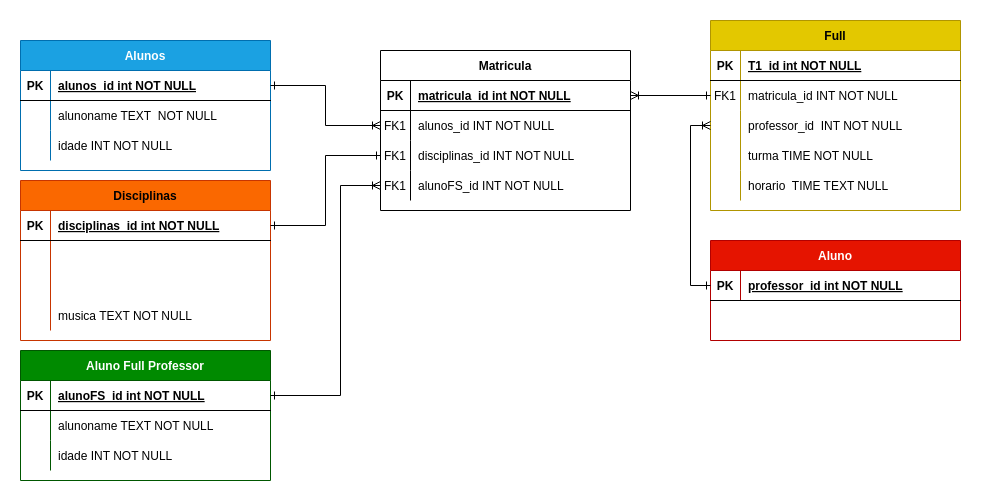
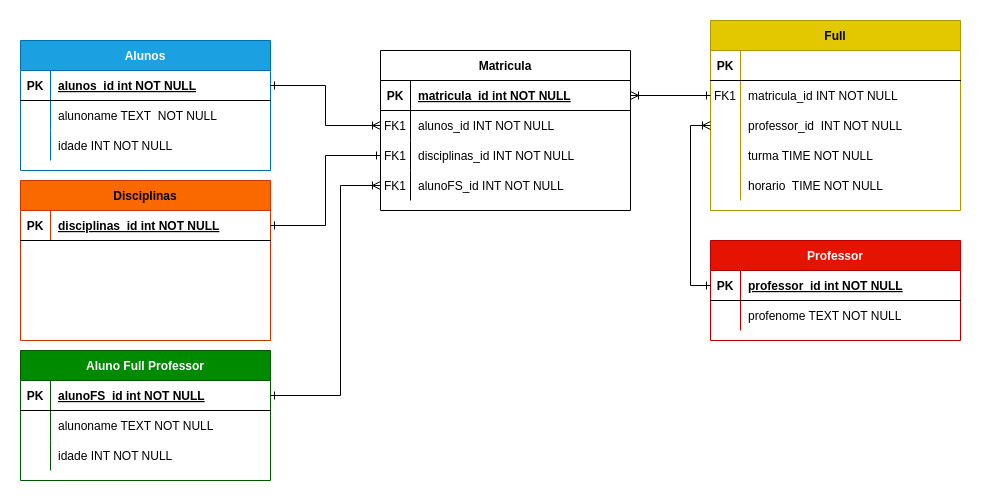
  <mxCell id="0" />
  <mxCell id="1" parent="0" />
- <mxCell id="2" value="Aluno" style="shape=table;startSize=30;container=1;collapsible=1;childLayout=tableLayout;fixedRows=1;rowLines=0;fontStyle=1;align=center;resizeLast=1;fillColor=light-dark(#E51400,#CC0000);fontColor=#ffffff;strokeColor=#B20000;" parent="1" vertex="1"><mxGeometry x="710" y="240" width="250" height="100" as="geometry" /></mxCell>
+ <mxCell id="2" value="Professor" style="shape=table;startSize=30;container=1;collapsible=1;childLayout=tableLayout;fixedRows=1;rowLines=0;fontStyle=1;align=center;resizeLast=1;fillColor=light-dark(#E51400,#CC0000);fontColor=#ffffff;strokeColor=#B20000;" parent="1" vertex="1"><mxGeometry x="710" y="240" width="250" height="100" as="geometry" /></mxCell>
  <mxCell id="3" value="" style="shape=partialRectangle;collapsible=0;dropTarget=0;pointerEvents=0;fillColor=none;points=[[0,0.5],[1,0.5]];portConstraint=eastwest;top=0;left=0;right=0;bottom=1;" parent="2" vertex="1"><mxGeometry y="30" width="250" height="30" as="geometry" /></mxCell>
  <mxCell id="4" value="PK" style="shape=partialRectangle;overflow=hidden;connectable=0;fillColor=none;top=0;left=0;bottom=0;right=0;fontStyle=1;" parent="3" vertex="1"><mxGeometry width="30" height="30" as="geometry"><mxRectangle width="30" height="30" as="alternateBounds" /></mxGeometry></mxCell>
  <mxCell id="5" value="professor_id int NOT NULL " style="shape=partialRectangle;overflow=hidden;connectable=0;fillColor=none;top=0;left=0;bottom=0;right=0;align=left;spacingLeft=6;fontStyle=5;" parent="3" vertex="1"><mxGeometry x="30" width="220" height="30" as="geometry"><mxRectangle width="220" height="30" as="alternateBounds" /></mxGeometry></mxCell>
  <mxCell id="6" value="" style="shape=partialRectangle;collapsible=0;dropTarget=0;pointerEvents=0;fillColor=none;points=[[0,0.5],[1,0.5]];portConstraint=eastwest;top=0;left=0;right=0;bottom=0;" parent="2" vertex="1"><mxGeometry y="60" width="250" height="30" as="geometry" /></mxCell>
  <mxCell id="7" value="" style="shape=partialRectangle;overflow=hidden;connectable=0;fillColor=none;top=0;left=0;bottom=0;right=0;" parent="6" vertex="1"><mxGeometry width="30" height="30" as="geometry"><mxRectangle width="30" height="30" as="alternateBounds" /></mxGeometry></mxCell>
+ <mxCell id="8" value="profenome TEXT NOT NULL" style="shape=partialRectangle;overflow=hidden;connectable=0;fillColor=none;top=0;left=0;bottom=0;right=0;align=left;spacingLeft=6;" parent="6" vertex="1"><mxGeometry x="30" width="220" height="30" as="geometry"><mxRectangle width="220" height="30" as="alternateBounds" /></mxGeometry></mxCell>
  <mxCell id="9" value="Disciplinas" style="shape=table;startSize=30;container=1;collapsible=1;childLayout=tableLayout;fixedRows=1;rowLines=0;fontStyle=1;align=center;resizeLast=1;fillColor=#fa6800;fontColor=#000000;strokeColor=#C73500;" parent="1" vertex="1"><mxGeometry x="20" y="180" width="250" height="160" as="geometry" /></mxCell>
  <mxCell id="10" value="" style="shape=partialRectangle;collapsible=0;dropTarget=0;pointerEvents=0;fillColor=none;points=[[0,0.5],[1,0.5]];portConstraint=eastwest;top=0;left=0;right=0;bottom=1;" parent="9" vertex="1"><mxGeometry y="30" width="250" height="30" as="geometry" /></mxCell>
  <mxCell id="11" value="PK" style="shape=partialRectangle;overflow=hidden;connectable=0;fillColor=none;top=0;left=0;bottom=0;right=0;fontStyle=1;" parent="10" vertex="1"><mxGeometry width="30" height="30" as="geometry"><mxRectangle width="30" height="30" as="alternateBounds" /></mxGeometry></mxCell>
  <mxCell id="12" value="disciplinas_id int NOT NULL " style="shape=partialRectangle;overflow=hidden;connectable=0;fillColor=none;top=0;left=0;bottom=0;right=0;align=left;spacingLeft=6;fontStyle=5;" parent="10" vertex="1"><mxGeometry x="30" width="220" height="30" as="geometry"><mxRectangle width="220" height="30" as="alternateBounds" /></mxGeometry></mxCell>
  <mxCell id="13" value="" style="shape=partialRectangle;collapsible=0;dropTarget=0;pointerEvents=0;fillColor=none;points=[[0,0.5],[1,0.5]];portConstraint=eastwest;top=0;left=0;right=0;bottom=0;" parent="9" vertex="1"><mxGeometry y="60" width="250" height="30" as="geometry" /></mxCell>
  <mxCell id="14" value="" style="shape=partialRectangle;overflow=hidden;connectable=0;fillColor=none;top=0;left=0;bottom=0;right=0;" parent="13" vertex="1"><mxGeometry width="30" height="30" as="geometry"><mxRectangle width="30" height="30" as="alternateBounds" /></mxGeometry></mxCell>
  <mxCell id="15" value="" style="shape=partialRectangle;collapsible=0;dropTarget=0;pointerEvents=0;fillColor=none;points=[[0,0.5],[1,0.5]];portConstraint=eastwest;top=0;left=0;right=0;bottom=0;" parent="9" vertex="1"><mxGeometry y="90" width="250" height="30" as="geometry" /></mxCell>
  <mxCell id="16" value="" style="shape=partialRectangle;overflow=hidden;connectable=0;fillColor=none;top=0;left=0;bottom=0;right=0;" parent="15" vertex="1"><mxGeometry width="30" height="30" as="geometry"><mxRectangle width="30" height="30" as="alternateBounds" /></mxGeometry></mxCell>
  <mxCell id="17" value="" style="shape=partialRectangle;collapsible=0;dropTarget=0;pointerEvents=0;fillColor=none;points=[[0,0.5],[1,0.5]];portConstraint=eastwest;top=0;left=0;right=0;bottom=0;" parent="9" vertex="1"><mxGeometry y="120" width="250" height="30" as="geometry" /></mxCell>
  <mxCell id="18" value="" style="shape=partialRectangle;overflow=hidden;connectable=0;fillColor=none;top=0;left=0;bottom=0;right=0;" parent="17" vertex="1"><mxGeometry width="30" height="30" as="geometry"><mxRectangle width="30" height="30" as="alternateBounds" /></mxGeometry></mxCell>
- <mxCell id="19" value="musica TEXT NOT NULL" style="shape=partialRectangle;overflow=hidden;connectable=0;fillColor=none;top=0;left=0;bottom=0;right=0;align=left;spacingLeft=6;" parent="17" vertex="1"><mxGeometry x="30" width="220" height="30" as="geometry"><mxRectangle width="220" height="30" as="alternateBounds" /></mxGeometry></mxCell>
  <mxCell id="20" value="Alunos" style="shape=table;startSize=30;container=1;collapsible=1;childLayout=tableLayout;fixedRows=1;rowLines=0;fontStyle=1;align=center;resizeLast=1;fillColor=#1ba1e2;fontColor=#ffffff;strokeColor=#006EAF;" parent="1" vertex="1"><mxGeometry x="20" y="40" width="250" height="130" as="geometry" /></mxCell>
  <mxCell id="21" value="" style="shape=partialRectangle;collapsible=0;dropTarget=0;pointerEvents=0;fillColor=none;points=[[0,0.5],[1,0.5]];portConstraint=eastwest;top=0;left=0;right=0;bottom=1;" parent="20" vertex="1"><mxGeometry y="30" width="250" height="30" as="geometry" /></mxCell>
  <mxCell id="22" value="PK" style="shape=partialRectangle;overflow=hidden;connectable=0;fillColor=none;top=0;left=0;bottom=0;right=0;fontStyle=1;" parent="21" vertex="1"><mxGeometry width="30" height="30" as="geometry"><mxRectangle width="30" height="30" as="alternateBounds" /></mxGeometry></mxCell>
  <mxCell id="23" value="alunos_id int NOT NULL " style="shape=partialRectangle;overflow=hidden;connectable=0;fillColor=none;top=0;left=0;bottom=0;right=0;align=left;spacingLeft=6;fontStyle=5;" parent="21" vertex="1"><mxGeometry x="30" width="220" height="30" as="geometry"><mxRectangle width="220" height="30" as="alternateBounds" /></mxGeometry></mxCell>
  <mxCell id="24" value="" style="shape=partialRectangle;collapsible=0;dropTarget=0;pointerEvents=0;fillColor=none;points=[[0,0.5],[1,0.5]];portConstraint=eastwest;top=0;left=0;right=0;bottom=0;" parent="20" vertex="1"><mxGeometry y="60" width="250" height="30" as="geometry" /></mxCell>
  <mxCell id="25" value="" style="shape=partialRectangle;overflow=hidden;connectable=0;fillColor=none;top=0;left=0;bottom=0;right=0;" parent="24" vertex="1"><mxGeometry width="30" height="30" as="geometry"><mxRectangle width="30" height="30" as="alternateBounds" /></mxGeometry></mxCell>
  <mxCell id="26" value="alunoname TEXT  NOT NULL" style="shape=partialRectangle;overflow=hidden;connectable=0;fillColor=none;top=0;left=0;bottom=0;right=0;align=left;spacingLeft=6;" parent="24" vertex="1"><mxGeometry x="30" width="220" height="30" as="geometry"><mxRectangle width="220" height="30" as="alternateBounds" /></mxGeometry></mxCell>
  <mxCell id="27" value="" style="shape=partialRectangle;collapsible=0;dropTarget=0;pointerEvents=0;fillColor=none;points=[[0,0.5],[1,0.5]];portConstraint=eastwest;top=0;left=0;right=0;bottom=0;" parent="20" vertex="1"><mxGeometry y="90" width="250" height="30" as="geometry" /></mxCell>
  <mxCell id="28" value="" style="shape=partialRectangle;overflow=hidden;connectable=0;fillColor=none;top=0;left=0;bottom=0;right=0;" parent="27" vertex="1"><mxGeometry width="30" height="30" as="geometry"><mxRectangle width="30" height="30" as="alternateBounds" /></mxGeometry></mxCell>
  <mxCell id="29" value="idade INT NOT NULL" style="shape=partialRectangle;overflow=hidden;connectable=0;fillColor=none;top=0;left=0;bottom=0;right=0;align=left;spacingLeft=6;" parent="27" vertex="1"><mxGeometry x="30" width="220" height="30" as="geometry"><mxRectangle width="220" height="30" as="alternateBounds" /></mxGeometry></mxCell>
  <mxCell id="30" value="Full" style="shape=table;startSize=30;container=1;collapsible=1;childLayout=tableLayout;fixedRows=1;rowLines=0;fontStyle=1;align=center;resizeLast=1;fillColor=light-dark(#E3C800,#FFFF00);fontColor=light-dark(#000000,#000000);strokeColor=#B09500;" parent="1" vertex="1"><mxGeometry x="710" y="20" width="250" height="190" as="geometry" /></mxCell>
  <mxCell id="31" value="" style="shape=partialRectangle;collapsible=0;dropTarget=0;pointerEvents=0;fillColor=none;points=[[0,0.5],[1,0.5]];portConstraint=eastwest;top=0;left=0;right=0;bottom=1;" parent="30" vertex="1"><mxGeometry y="30" width="250" height="30" as="geometry" /></mxCell>
  <mxCell id="32" value="PK" style="shape=partialRectangle;overflow=hidden;connectable=0;fillColor=none;top=0;left=0;bottom=0;right=0;fontStyle=1;" parent="31" vertex="1"><mxGeometry width="30" height="30" as="geometry"><mxRectangle width="30" height="30" as="alternateBounds" /></mxGeometry></mxCell>
- <mxCell id="33" value="T1_id int NOT NULL " style="shape=partialRectangle;overflow=hidden;connectable=0;fillColor=none;top=0;left=0;bottom=0;right=0;align=left;spacingLeft=6;fontStyle=5;" parent="31" vertex="1"><mxGeometry x="30" width="220" height="30" as="geometry"><mxRectangle width="220" height="30" as="alternateBounds" /></mxGeometry></mxCell>
  <mxCell id="34" value="" style="shape=partialRectangle;collapsible=0;dropTarget=0;pointerEvents=0;fillColor=none;points=[[0,0.5],[1,0.5]];portConstraint=eastwest;top=0;left=0;right=0;bottom=0;" parent="30" vertex="1"><mxGeometry y="60" width="250" height="30" as="geometry" /></mxCell>
  <mxCell id="35" value="FK1" style="shape=partialRectangle;overflow=hidden;connectable=0;fillColor=none;top=0;left=0;bottom=0;right=0;" parent="34" vertex="1"><mxGeometry width="30" height="30" as="geometry"><mxRectangle width="30" height="30" as="alternateBounds" /></mxGeometry></mxCell>
  <mxCell id="36" value="matricula_id INT NOT NULL" style="shape=partialRectangle;overflow=hidden;connectable=0;fillColor=none;top=0;left=0;bottom=0;right=0;align=left;spacingLeft=6;" parent="34" vertex="1"><mxGeometry x="30" width="220" height="30" as="geometry"><mxRectangle width="220" height="30" as="alternateBounds" /></mxGeometry></mxCell>
  <mxCell id="37" value="" style="shape=partialRectangle;collapsible=0;dropTarget=0;pointerEvents=0;fillColor=none;points=[[0,0.5],[1,0.5]];portConstraint=eastwest;top=0;left=0;right=0;bottom=0;" parent="30" vertex="1"><mxGeometry y="90" width="250" height="30" as="geometry" /></mxCell>
  <mxCell id="38" value="professor_id  INT NOT NULL" style="shape=partialRectangle;overflow=hidden;connectable=0;fillColor=none;top=0;left=0;bottom=0;right=0;align=left;spacingLeft=6;" parent="37" vertex="1"><mxGeometry x="30" width="220" height="30" as="geometry"><mxRectangle width="220" height="30" as="alternateBounds" /></mxGeometry></mxCell>
  <mxCell id="39" value="" style="shape=partialRectangle;collapsible=0;dropTarget=0;pointerEvents=0;fillColor=none;points=[[0,0.5],[1,0.5]];portConstraint=eastwest;top=0;left=0;right=0;bottom=0;" parent="30" vertex="1"><mxGeometry y="120" width="250" height="30" as="geometry" /></mxCell>
  <mxCell id="40" value="" style="shape=partialRectangle;overflow=hidden;connectable=0;fillColor=none;top=0;left=0;bottom=0;right=0;" parent="39" vertex="1"><mxGeometry width="30" height="30" as="geometry"><mxRectangle width="30" height="30" as="alternateBounds" /></mxGeometry></mxCell>
  <mxCell id="41" value="turma TIME NOT NULL" style="shape=partialRectangle;overflow=hidden;connectable=0;fillColor=none;top=0;left=0;bottom=0;right=0;align=left;spacingLeft=6;" parent="39" vertex="1"><mxGeometry x="30" width="220" height="30" as="geometry"><mxRectangle width="220" height="30" as="alternateBounds" /></mxGeometry></mxCell>
  <mxCell id="42" value="" style="shape=partialRectangle;collapsible=0;dropTarget=0;pointerEvents=0;fillColor=none;points=[[0,0.5],[1,0.5]];portConstraint=eastwest;top=0;left=0;right=0;bottom=0;" vertex="1" parent="30"><mxGeometry y="150" width="250" height="30" as="geometry" /></mxCell>
  <mxCell id="43" value="" style="shape=partialRectangle;overflow=hidden;connectable=0;fillColor=none;top=0;left=0;bottom=0;right=0;" vertex="1" parent="42"><mxGeometry width="30" height="30" as="geometry"><mxRectangle width="30" height="30" as="alternateBounds" /></mxGeometry></mxCell>
- <mxCell id="44" value="horario  TIME TEXT NULL" style="shape=partialRectangle;overflow=hidden;connectable=0;fillColor=none;top=0;left=0;bottom=0;right=0;align=left;spacingLeft=6;" vertex="1" parent="42"><mxGeometry x="30" width="220" height="30" as="geometry"><mxRectangle width="220" height="30" as="alternateBounds" /></mxGeometry></mxCell>
+ <mxCell id="44" value="horario  TIME NOT NULL" style="shape=partialRectangle;overflow=hidden;connectable=0;fillColor=none;top=0;left=0;bottom=0;right=0;align=left;spacingLeft=6;" vertex="1" parent="42"><mxGeometry x="30" width="220" height="30" as="geometry"><mxRectangle width="220" height="30" as="alternateBounds" /></mxGeometry></mxCell>
  <mxCell id="45" value="Aluno Full Professor" style="shape=table;startSize=30;container=1;collapsible=1;childLayout=tableLayout;fixedRows=1;rowLines=0;fontStyle=1;align=center;resizeLast=1;fillColor=#008a00;fontColor=#ffffff;strokeColor=#005700;" parent="1" vertex="1"><mxGeometry x="20" y="350" width="250" height="130" as="geometry" /></mxCell>
  <mxCell id="46" value="" style="shape=partialRectangle;collapsible=0;dropTarget=0;pointerEvents=0;fillColor=none;points=[[0,0.5],[1,0.5]];portConstraint=eastwest;top=0;left=0;right=0;bottom=1;" parent="45" vertex="1"><mxGeometry y="30" width="250" height="30" as="geometry" /></mxCell>
  <mxCell id="47" value="PK" style="shape=partialRectangle;overflow=hidden;connectable=0;fillColor=none;top=0;left=0;bottom=0;right=0;fontStyle=1;" parent="46" vertex="1"><mxGeometry width="30" height="30" as="geometry"><mxRectangle width="30" height="30" as="alternateBounds" /></mxGeometry></mxCell>
  <mxCell id="48" value="alunoFS_id int NOT NULL " style="shape=partialRectangle;overflow=hidden;connectable=0;fillColor=none;top=0;left=0;bottom=0;right=0;align=left;spacingLeft=6;fontStyle=5;" parent="46" vertex="1"><mxGeometry x="30" width="220" height="30" as="geometry"><mxRectangle width="220" height="30" as="alternateBounds" /></mxGeometry></mxCell>
  <mxCell id="49" value="" style="shape=partialRectangle;collapsible=0;dropTarget=0;pointerEvents=0;fillColor=none;points=[[0,0.5],[1,0.5]];portConstraint=eastwest;top=0;left=0;right=0;bottom=0;" parent="45" vertex="1"><mxGeometry y="60" width="250" height="30" as="geometry" /></mxCell>
  <mxCell id="50" value="" style="shape=partialRectangle;overflow=hidden;connectable=0;fillColor=none;top=0;left=0;bottom=0;right=0;" parent="49" vertex="1"><mxGeometry width="30" height="30" as="geometry"><mxRectangle width="30" height="30" as="alternateBounds" /></mxGeometry></mxCell>
  <mxCell id="51" value="alunoname TEXT NOT NULL" style="shape=partialRectangle;overflow=hidden;connectable=0;fillColor=none;top=0;left=0;bottom=0;right=0;align=left;spacingLeft=6;" parent="49" vertex="1"><mxGeometry x="30" width="220" height="30" as="geometry"><mxRectangle width="220" height="30" as="alternateBounds" /></mxGeometry></mxCell>
  <mxCell id="52" value="" style="shape=partialRectangle;collapsible=0;dropTarget=0;pointerEvents=0;fillColor=none;points=[[0,0.5],[1,0.5]];portConstraint=eastwest;top=0;left=0;right=0;bottom=0;" parent="45" vertex="1"><mxGeometry y="90" width="250" height="30" as="geometry" /></mxCell>
  <mxCell id="53" value="" style="shape=partialRectangle;overflow=hidden;connectable=0;fillColor=none;top=0;left=0;bottom=0;right=0;" parent="52" vertex="1"><mxGeometry width="30" height="30" as="geometry"><mxRectangle width="30" height="30" as="alternateBounds" /></mxGeometry></mxCell>
  <mxCell id="54" value="idade INT NOT NULL" style="shape=partialRectangle;overflow=hidden;connectable=0;fillColor=none;top=0;left=0;bottom=0;right=0;align=left;spacingLeft=6;" parent="52" vertex="1"><mxGeometry x="30" width="220" height="30" as="geometry"><mxRectangle width="220" height="30" as="alternateBounds" /></mxGeometry></mxCell>
  <mxCell id="55" value="Matricula" style="shape=table;startSize=30;container=1;collapsible=1;childLayout=tableLayout;fixedRows=1;rowLines=0;fontStyle=1;align=center;resizeLast=1;" parent="1" vertex="1"><mxGeometry x="380" y="50" width="250" height="160" as="geometry" /></mxCell>
  <mxCell id="56" value="" style="shape=partialRectangle;collapsible=0;dropTarget=0;pointerEvents=0;fillColor=none;points=[[0,0.5],[1,0.5]];portConstraint=eastwest;top=0;left=0;right=0;bottom=1;" parent="55" vertex="1"><mxGeometry y="30" width="250" height="30" as="geometry" /></mxCell>
  <mxCell id="57" value="PK" style="shape=partialRectangle;overflow=hidden;connectable=0;fillColor=none;top=0;left=0;bottom=0;right=0;fontStyle=1;" parent="56" vertex="1"><mxGeometry width="30" height="30" as="geometry"><mxRectangle width="30" height="30" as="alternateBounds" /></mxGeometry></mxCell>
  <mxCell id="58" value="matricula_id int NOT NULL " style="shape=partialRectangle;overflow=hidden;connectable=0;fillColor=none;top=0;left=0;bottom=0;right=0;align=left;spacingLeft=6;fontStyle=5;" parent="56" vertex="1"><mxGeometry x="30" width="220" height="30" as="geometry"><mxRectangle width="220" height="30" as="alternateBounds" /></mxGeometry></mxCell>
  <mxCell id="59" value="" style="shape=partialRectangle;collapsible=0;dropTarget=0;pointerEvents=0;fillColor=none;points=[[0,0.5],[1,0.5]];portConstraint=eastwest;top=0;left=0;right=0;bottom=0;" parent="55" vertex="1"><mxGeometry y="60" width="250" height="30" as="geometry" /></mxCell>
  <mxCell id="60" value="FK1" style="shape=partialRectangle;overflow=hidden;connectable=0;fillColor=none;top=0;left=0;bottom=0;right=0;" parent="59" vertex="1"><mxGeometry width="30" height="30" as="geometry"><mxRectangle width="30" height="30" as="alternateBounds" /></mxGeometry></mxCell>
  <mxCell id="61" value="alunos_id INT NOT NULL" style="shape=partialRectangle;overflow=hidden;connectable=0;fillColor=none;top=0;left=0;bottom=0;right=0;align=left;spacingLeft=6;" parent="59" vertex="1"><mxGeometry x="30" width="220" height="30" as="geometry"><mxRectangle width="220" height="30" as="alternateBounds" /></mxGeometry></mxCell>
  <mxCell id="62" value="" style="shape=partialRectangle;collapsible=0;dropTarget=0;pointerEvents=0;fillColor=none;points=[[0,0.5],[1,0.5]];portConstraint=eastwest;top=0;left=0;right=0;bottom=0;" parent="55" vertex="1"><mxGeometry y="90" width="250" height="30" as="geometry" /></mxCell>
  <mxCell id="63" value="FK1" style="shape=partialRectangle;overflow=hidden;connectable=0;fillColor=none;top=0;left=0;bottom=0;right=0;" parent="62" vertex="1"><mxGeometry width="30" height="30" as="geometry"><mxRectangle width="30" height="30" as="alternateBounds" /></mxGeometry></mxCell>
  <mxCell id="64" value="disciplinas_id INT NOT NULL" style="shape=partialRectangle;overflow=hidden;connectable=0;fillColor=none;top=0;left=0;bottom=0;right=0;align=left;spacingLeft=6;" parent="62" vertex="1"><mxGeometry x="30" width="220" height="30" as="geometry"><mxRectangle width="220" height="30" as="alternateBounds" /></mxGeometry></mxCell>
  <mxCell id="65" value="" style="shape=partialRectangle;collapsible=0;dropTarget=0;pointerEvents=0;fillColor=none;points=[[0,0.5],[1,0.5]];portConstraint=eastwest;top=0;left=0;right=0;bottom=0;" parent="55" vertex="1"><mxGeometry y="120" width="250" height="30" as="geometry" /></mxCell>
  <mxCell id="66" value="FK1" style="shape=partialRectangle;overflow=hidden;connectable=0;fillColor=none;top=0;left=0;bottom=0;right=0;" parent="65" vertex="1"><mxGeometry width="30" height="30" as="geometry"><mxRectangle width="30" height="30" as="alternateBounds" /></mxGeometry></mxCell>
  <mxCell id="67" value="alunoFS_id INT NOT NULL" style="shape=partialRectangle;overflow=hidden;connectable=0;fillColor=none;top=0;left=0;bottom=0;right=0;align=left;spacingLeft=6;" parent="65" vertex="1"><mxGeometry x="30" width="220" height="30" as="geometry"><mxRectangle width="220" height="30" as="alternateBounds" /></mxGeometry></mxCell>
  <mxCell id="68" style="edgeStyle=orthogonalEdgeStyle;rounded=0;orthogonalLoop=1;jettySize=auto;html=1;exitX=1;exitY=0.5;exitDx=0;exitDy=0;entryX=0;entryY=0.5;entryDx=0;entryDy=0;startArrow=ERone;startFill=0;endArrow=ERoneToMany;endFill=0;" parent="1" source="21" target="59" edge="1"><mxGeometry relative="1" as="geometry" /></mxCell>
  <mxCell id="69" style="edgeStyle=orthogonalEdgeStyle;rounded=0;orthogonalLoop=1;jettySize=auto;html=1;exitX=1;exitY=0.5;exitDx=0;exitDy=0;entryX=0;entryY=0.5;entryDx=0;entryDy=0;startArrow=ERone;startFill=0;endArrow=ERone;endFill=0;" parent="1" source="10" target="62" edge="1"><mxGeometry relative="1" as="geometry" /></mxCell>
  <mxCell id="70" style="edgeStyle=orthogonalEdgeStyle;rounded=0;orthogonalLoop=1;jettySize=auto;html=1;exitX=1;exitY=0.5;exitDx=0;exitDy=0;entryX=0;entryY=0.5;entryDx=0;entryDy=0;startArrow=ERoneToMany;startFill=0;endArrow=ERone;endFill=0;" parent="1" source="56" target="34" edge="1"><mxGeometry relative="1" as="geometry" /></mxCell>
  <mxCell id="71" style="edgeStyle=orthogonalEdgeStyle;rounded=0;orthogonalLoop=1;jettySize=auto;html=1;exitX=1;exitY=0.5;exitDx=0;exitDy=0;entryX=0;entryY=0.5;entryDx=0;entryDy=0;startArrow=ERone;startFill=0;endArrow=ERoneToMany;endFill=0;" parent="1" source="46" target="65" edge="1"><mxGeometry relative="1" as="geometry"><Array as="points"><mxPoint x="340" y="395" /><mxPoint x="340" y="185" /></Array></mxGeometry></mxCell>
  <mxCell id="72" style="edgeStyle=orthogonalEdgeStyle;rounded=0;orthogonalLoop=1;jettySize=auto;html=1;exitX=0;exitY=0.5;exitDx=0;exitDy=0;entryX=0;entryY=0.5;entryDx=0;entryDy=0;endArrow=ERoneToMany;endFill=0;startArrow=ERone;startFill=0;" parent="1" source="3" target="37" edge="1"><mxGeometry relative="1" as="geometry" /></mxCell>
